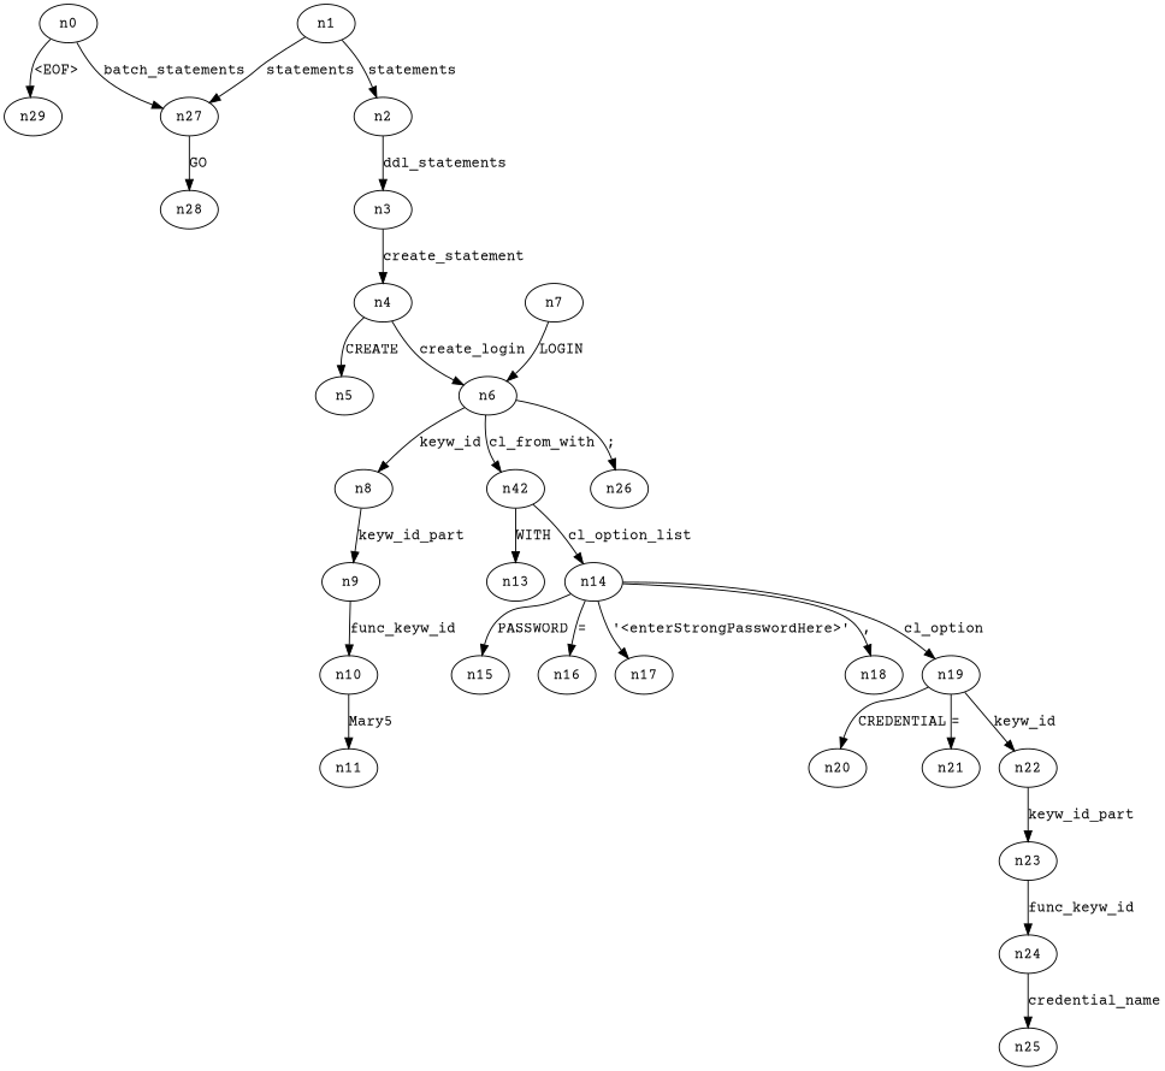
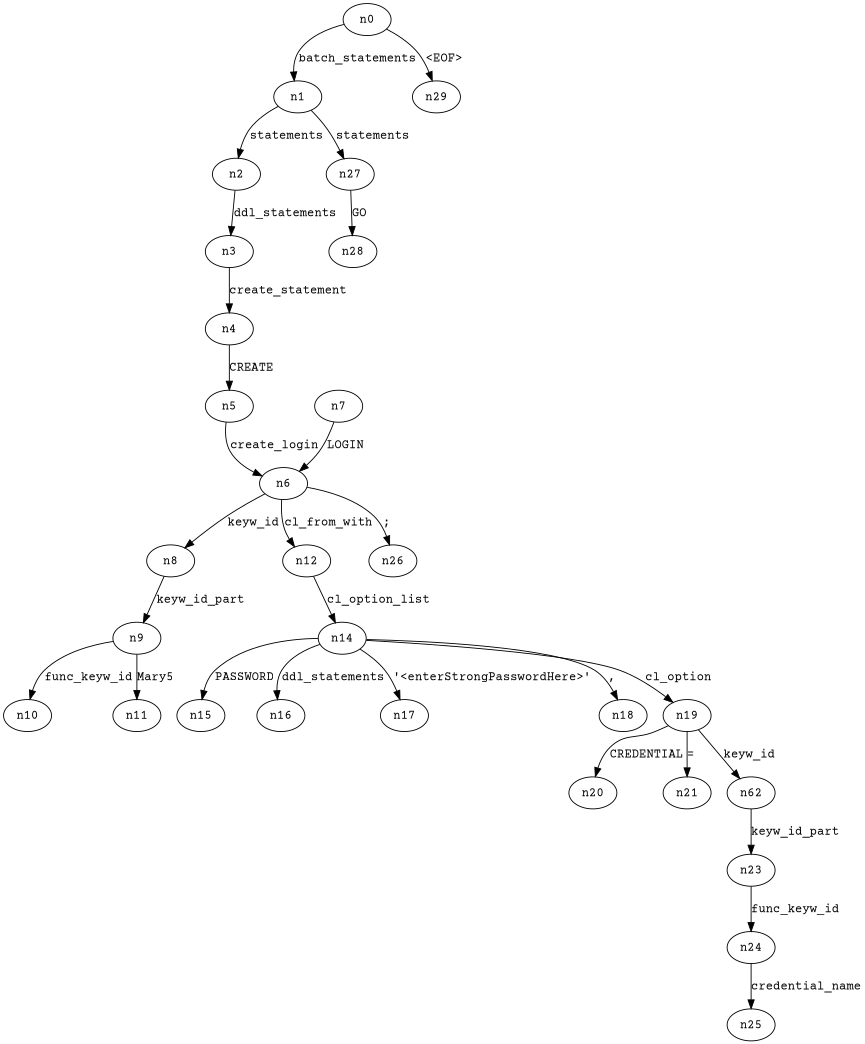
  digraph {
    fontname="Courier Prime"
    node [fontname="Courier Prime"]
    edge [fontname="Courier Prime"]
    n0
    n1
    n29
    n2
    n27
    n3
    n28
    n4
    n5
    n6
    n8
-   n12 [label=n42]
+   n12
    n26
    n7
    n9
-   n13
    n14
    n10
    n11
    n15
    n16
    n17
    n18
    n19
    n20
    n21
-   n22
+   n22 [label=n62]
    n23
    n24
    n25
-   n0 -> n27 [label=batch_statements]
+   n0 -> n1 [label=batch_statements]
    n0 -> n29 [label="<EOF>"]
    n1 -> n2 [label=statements]
    n1 -> n27 [label=statements]
    n2 -> n3 [label=ddl_statements]
    n27 -> n28 [label=GO]
    n3 -> n4 [label=create_statement]
    n4 -> n5 [label=CREATE]
-   n4 -> n6 [label=create_login]
+   n5 -> n6 [label=create_login]
    n6 -> n8 [label=keyw_id]
    n6 -> n12 [label=cl_from_with]
    n6 -> n26 [label=";"]
    n8 -> n9 [label=keyw_id_part]
-   n12 -> n13 [label=WITH]
    n12 -> n14 [label=cl_option_list]
    n7 -> n6 [label=LOGIN]
    n9 -> n10 [label=func_keyw_id]
    n14 -> n15 [label=PASSWORD]
-   n14 -> n16 [label="="]
+   n14 -> n16 [label=ddl_statements]
    n14 -> n17 [label="'<enterStrongPasswordHere>'"]
    n14 -> n18 [label=","]
    n14 -> n19 [label=cl_option]
-   n10 -> n11 [label=Mary5]
+   n9 -> n11 [label=Mary5]
    n19 -> n20 [label=CREDENTIAL]
    n19 -> n21 [label="="]
    n19 -> n22 [label=keyw_id]
    n22 -> n23 [label=keyw_id_part]
    n23 -> n24 [label=func_keyw_id]
    n24 -> n25 [label=credential_name]
  }
